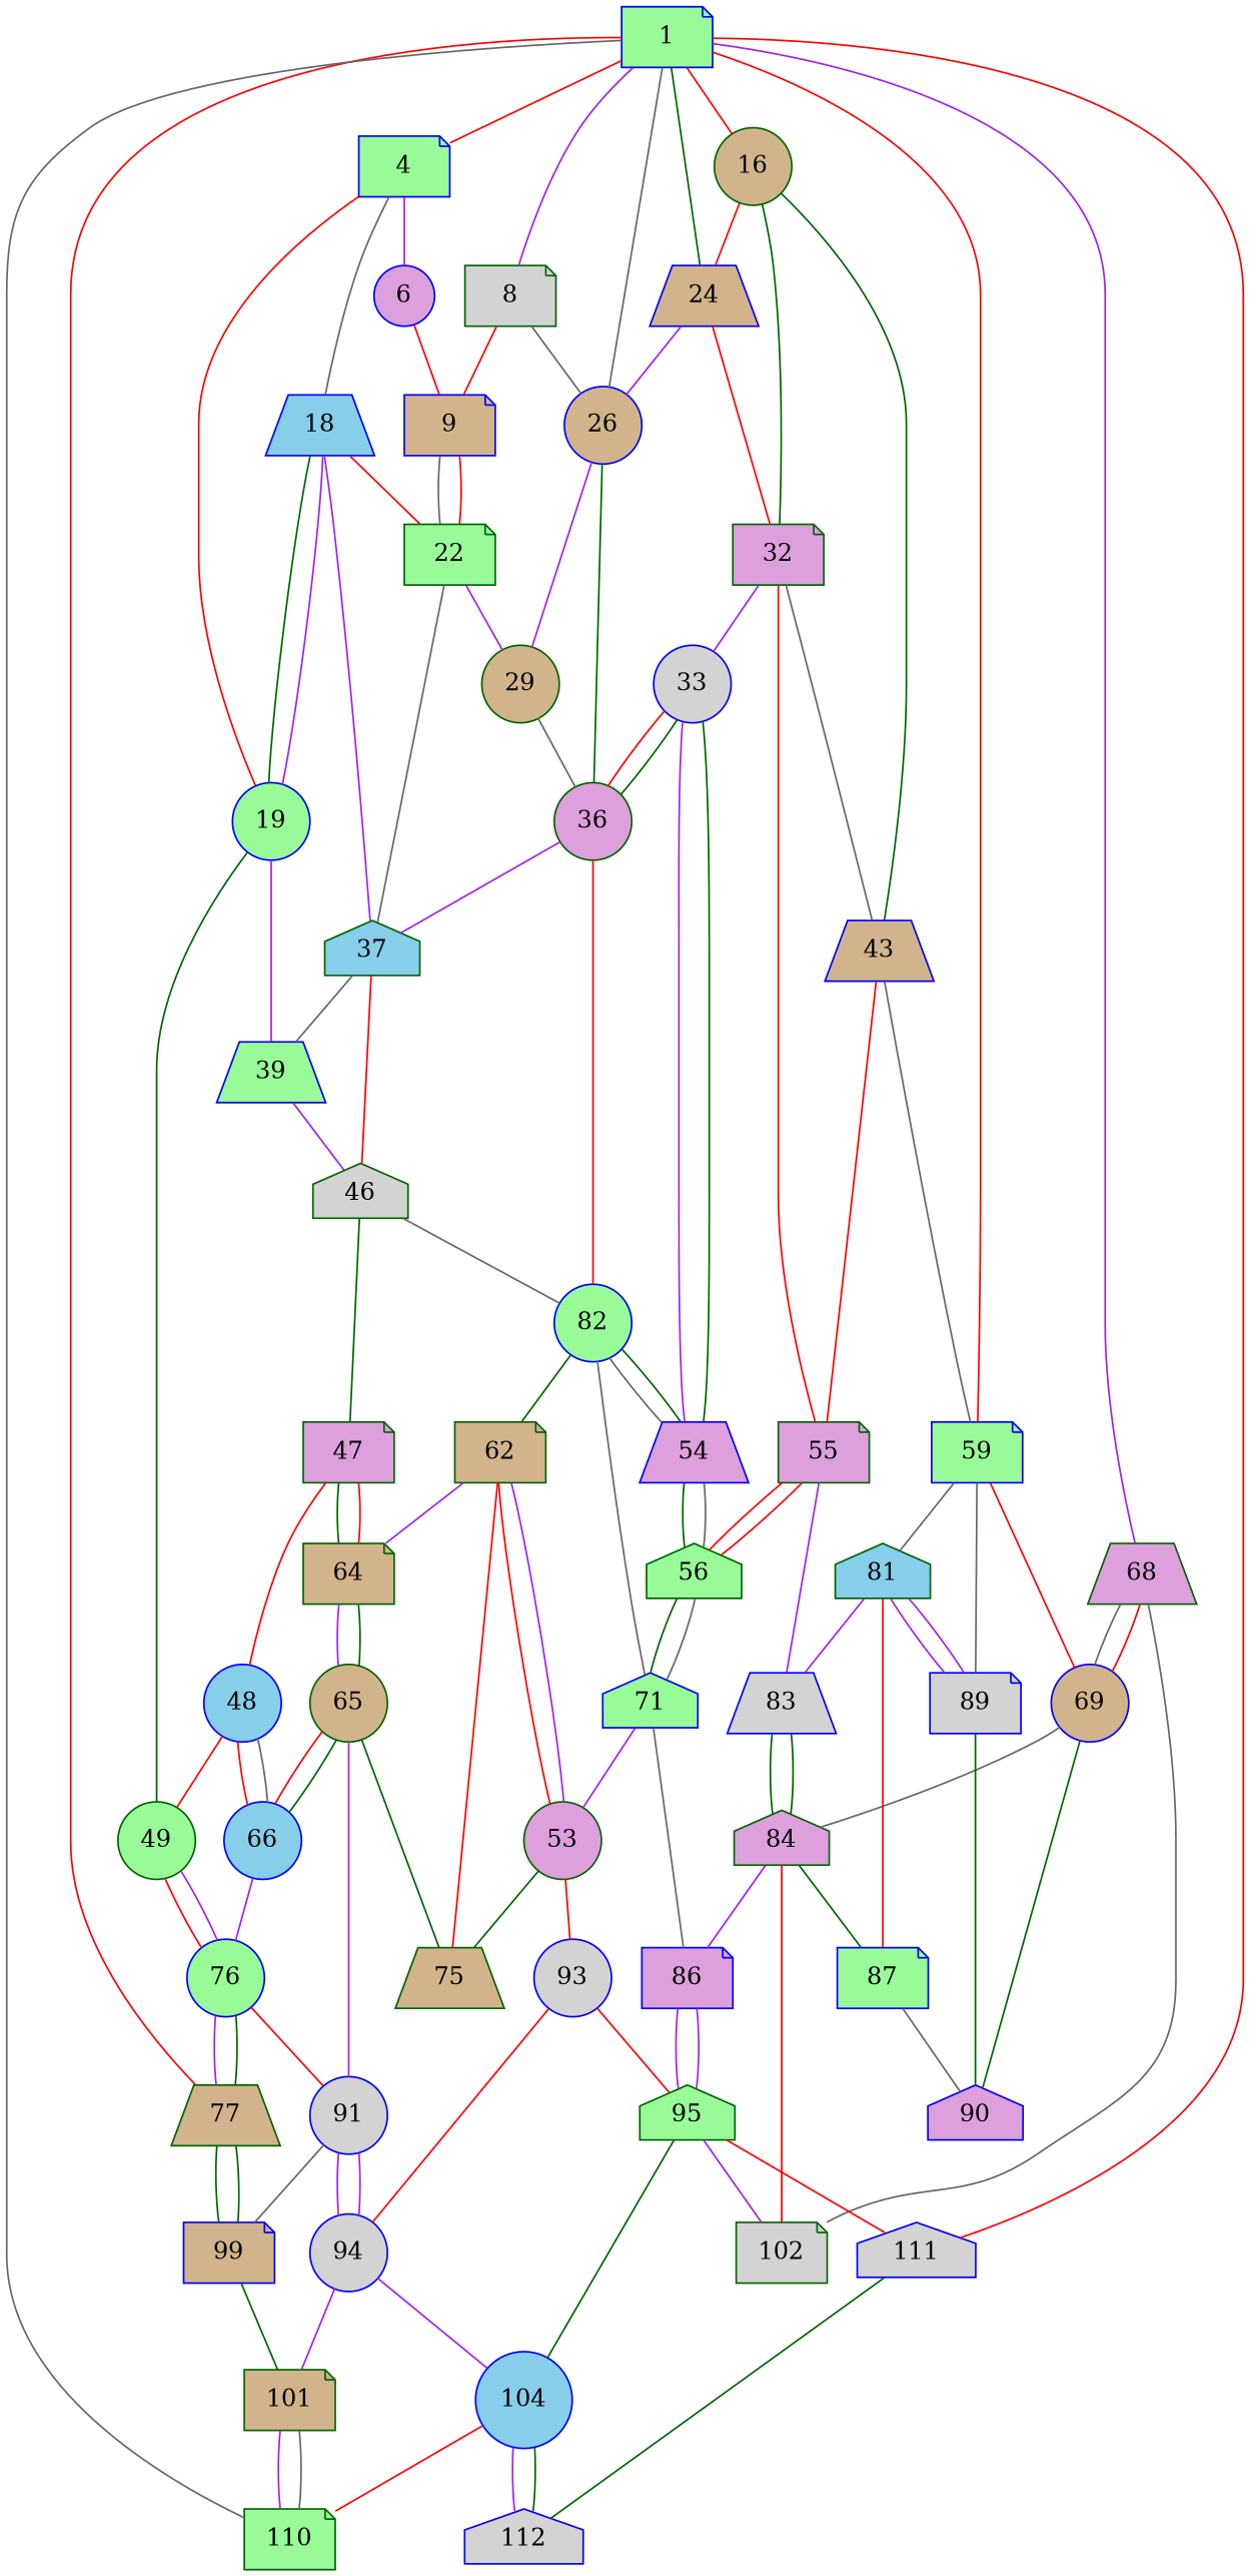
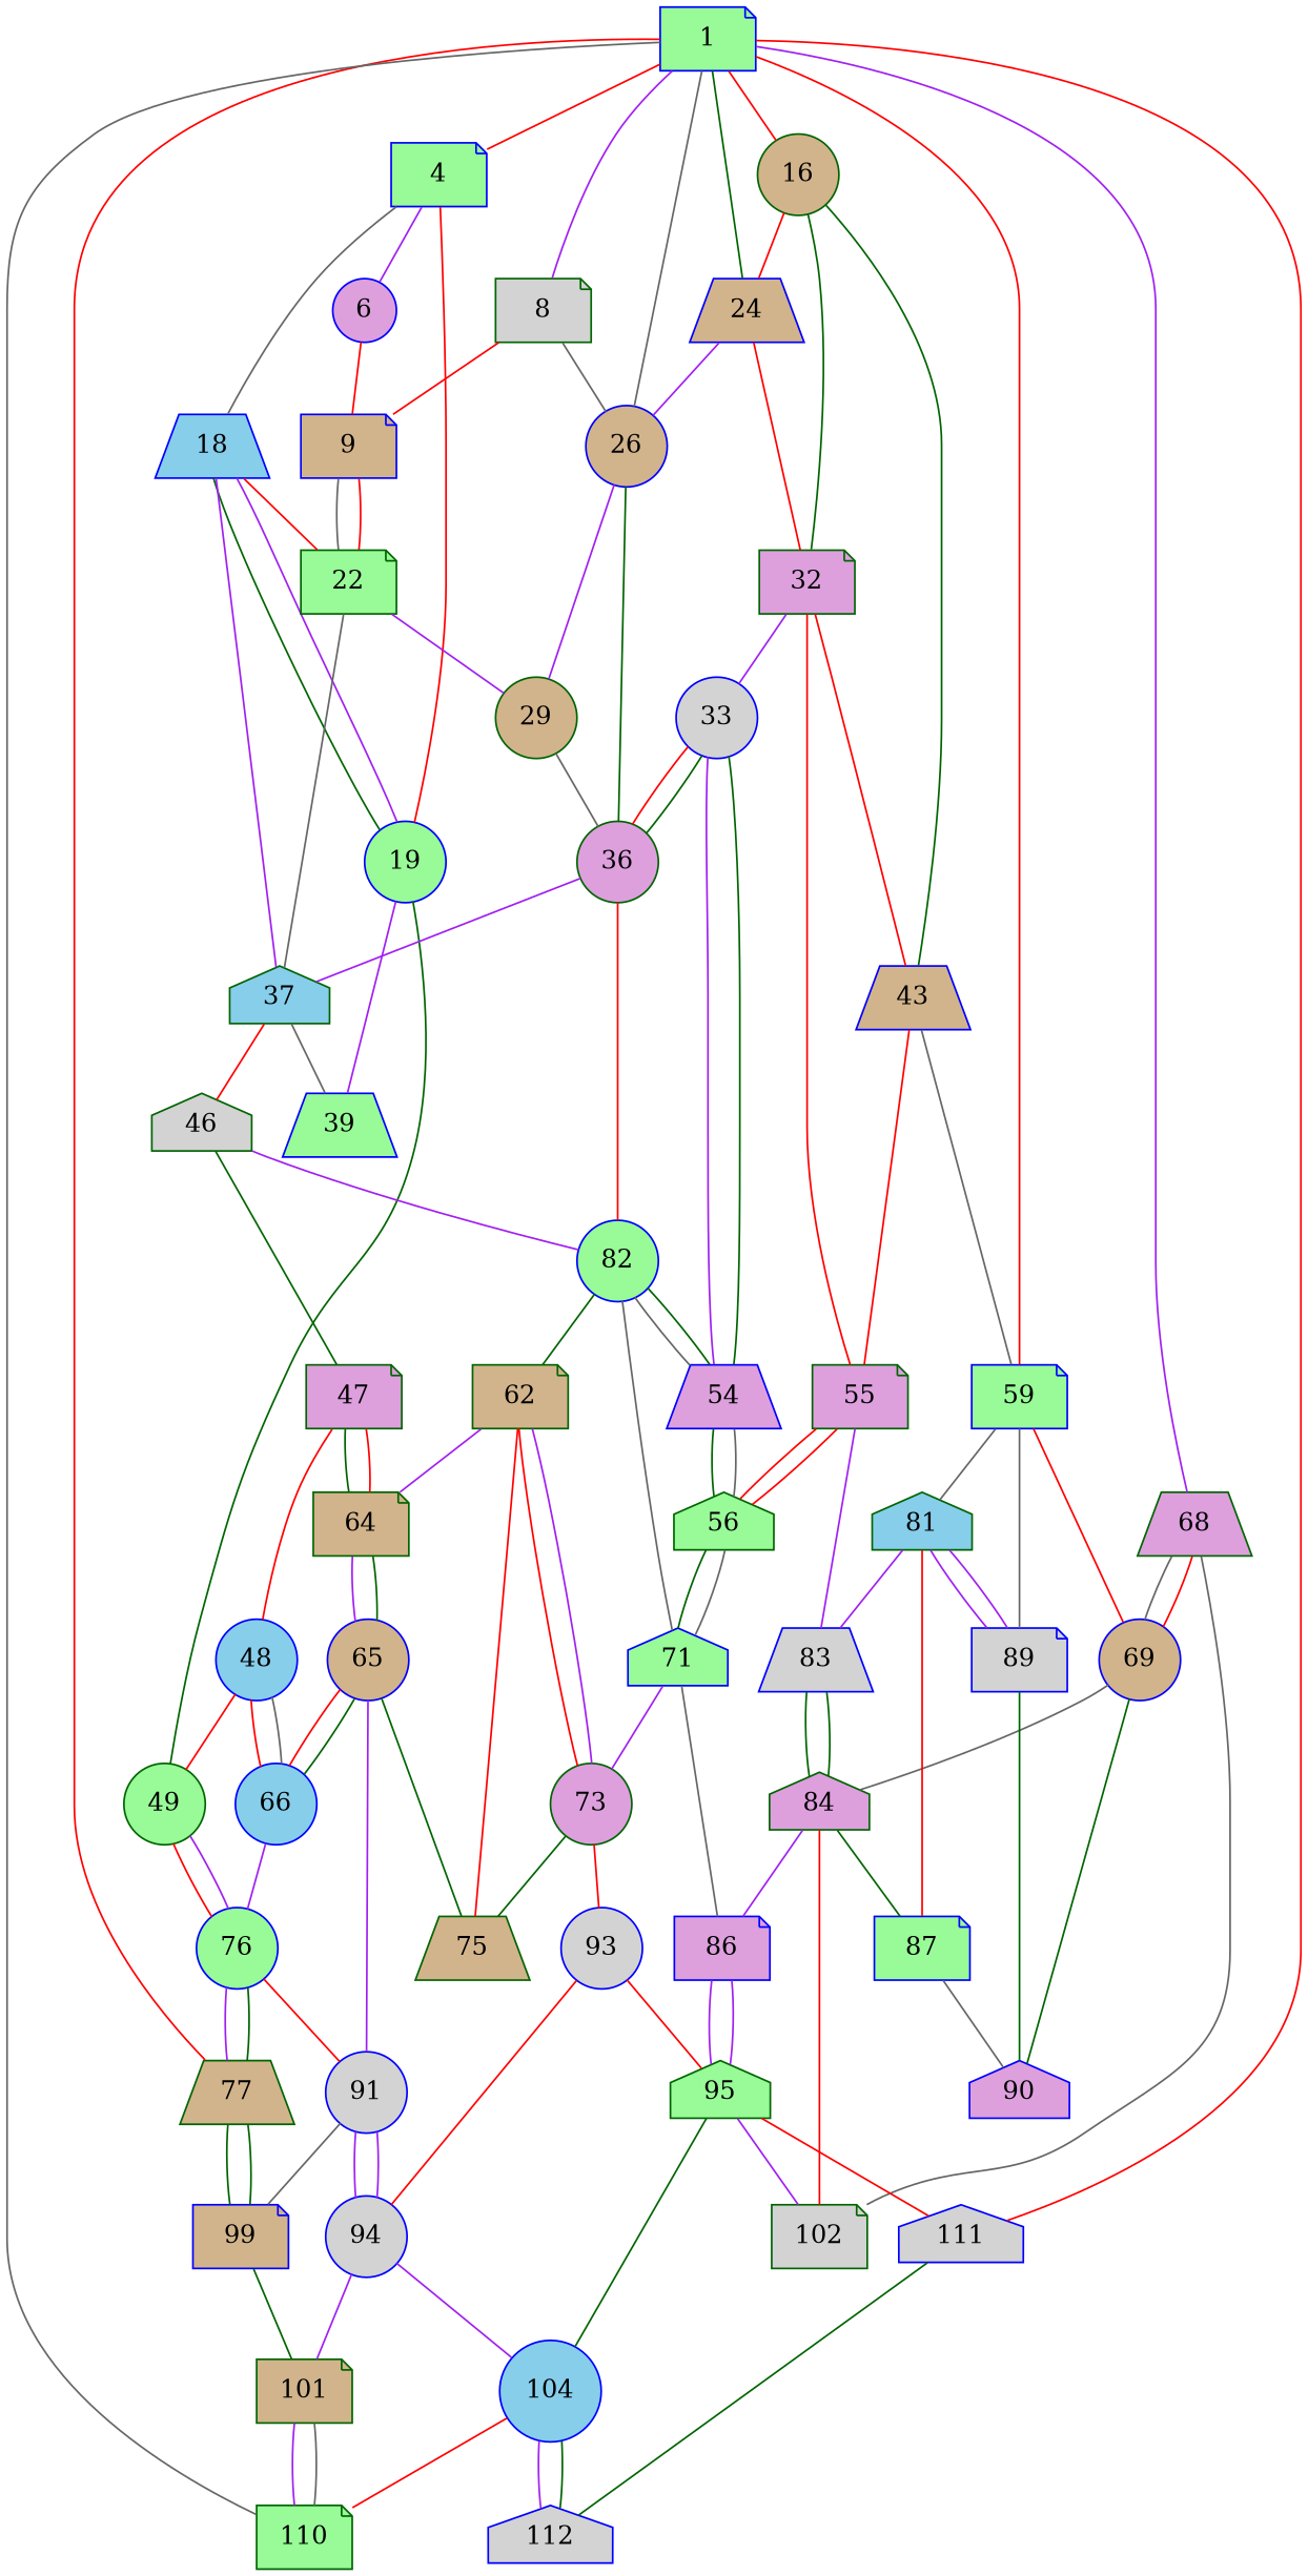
  graph {
    node [color=blue fillcolor=palegreen shape=circle style=filled]
    edge [color=red]
    1 [shape=note super="+7+2"]
    4 [shape=note super="+5"]
    8 [color=darkgreen fillcolor=lightgrey shape=note]
    16 [color=darkgreen fillcolor=tan super="+17+31"]
    24 [fillcolor=tan shape=trapezium super="+25"]
    26 [fillcolor=tan super="+27"]
    59 [shape=note super="+60+70"]
    68 [color=darkgreen fillcolor=plum shape=trapezium]
    77 [color=darkgreen fillcolor=tan shape=trapezium]
    110 [color=darkgreen shape=note]
    111 [fillcolor=lightgrey shape=house]
    6 [fillcolor=plum super="+10"]
    18 [fillcolor=skyblue shape=trapezium super="+23"]
    19 [super="+20"]
    9 [fillcolor=tan shape=note]
    32 [color=darkgreen fillcolor=plum shape=note super="+33"]
    43 [fillcolor=tan shape=trapezium super="+57"]
    29 [color=darkgreen fillcolor=tan]
    36 [color=darkgreen fillcolor=plum super="+45"]
    69 [fillcolor=tan super="+97"]
    81 [color=darkgreen fillcolor=skyblue shape=house super="+82"]
    89 [fillcolor=lightgrey shape=note]
    102 [color=darkgreen fillcolor=lightgrey shape=note super="+106"]
    99 [fillcolor=tan shape=note]
    112 [fillcolor=lightgrey shape=house]
    22 [color=darkgreen shape=note super="+30"]
    37 [color=darkgreen fillcolor=skyblue shape=house super="+40+38"]
    39 [shape=trapezium super="+41"]
    49 [color=darkgreen]
    n30 [fillcolor=lightgrey label=33]
    55 [color=darkgreen fillcolor=plum shape=note super="+58"]
    46 [color=darkgreen fillcolor=lightgrey shape=house super="+50"]
    76 [super="+79"]
    n34 [label=82 super="+53"]
    54 [fillcolor=plum shape=trapezium]
    56 [color=darkgreen shape=house]
    83 [fillcolor=lightgrey shape=trapezium]
    62 [color=darkgreen fillcolor=tan shape=note super="+63"]
    71 [shape=house super="+72"]
    47 [color=darkgreen fillcolor=plum shape=note]
    48 [fillcolor=skyblue]
    64 [color=darkgreen fillcolor=tan shape=note]
    66 [fillcolor=skyblue]
-   65 [color=darkgreen fillcolor=tan super="+80"]
+   65 [fillcolor=tan super="+80"]
    91 [fillcolor=lightgrey super="+92"]
-   73 [color=darkgreen fillcolor=plum super="+74" label=53]
+   73 [color=darkgreen fillcolor=plum super="+74"]
    75 [color=darkgreen fillcolor=tan shape=trapezium]
    86 [fillcolor=plum shape=note]
    84 [color=darkgreen fillcolor=plum shape=house super="+88+85"]
    90 [fillcolor=plum shape=house]
    87 [shape=note]
    93 [fillcolor=lightgrey]
    94 [fillcolor=lightgrey super="+100"]
    95 [color=darkgreen shape=house super="+96+108"]
    101 [color=darkgreen fillcolor=tan shape=note]
    104 [fillcolor=skyblue super="+105"]
    1 -- 4 [weight=2]
    1 -- 8 [color=purple]
    1 -- 16 [weight=3]
    1 -- 24 [color=darkgreen]
    1 -- 26 [color=gray40]
    1 -- 59
    1 -- 68 [color=purple]
    1 -- 77
    1 -- 110 [color=gray40]
    1 -- 111
    4 -- 6 [color=purple weight=2]
    4 -- 18 [color=gray40]
    4 -- 19
    8 -- 26 [color=gray40]
    8 -- 9
    16 -- 24
    16 -- 32 [color=darkgreen]
    16 -- 43 [color=darkgreen]
    24 -- 26 [color=purple]
    24 -- 32
    26 -- 29 [color=purple]
    26 -- 36 [color=darkgreen]
    59 -- 69
    59 -- 81 [color=gray40]
    59 -- 89 [color=gray40]
    68 -- 69 [color=gray40]
    68 -- 69
    68 -- 102 [color=gray40]
    77 -- 99 [color=darkgreen]
    77 -- 99 [color=darkgreen]
    111 -- 112 [color=darkgreen]
    6 -- 9
    18 -- 19 [color=darkgreen]
    18 -- 19 [color=purple]
    18 -- 22
    18 -- 37 [color=purple]
    19 -- 39 [color=purple weight=2]
    19 -- 49 [color=darkgreen]
    9 -- 22 [color=gray40]
    9 -- 22
-   32 -- 43 [color=gray40]
+   32 -- 43
    32 -- n30 [color=purple]
    32 -- 55
    43 -- 59 [color=gray40]
    43 -- 55
    29 -- 36 [color=gray40]
    36 -- 37 [color=purple]
    36 -- n34
    69 -- 84 [color=gray40]
    69 -- 90 [color=darkgreen]
    81 -- 89 [color=purple]
    81 -- 89 [color=purple]
    81 -- 83 [color=purple]
    81 -- 87
    89 -- 90 [color=darkgreen]
    99 -- 101 [color=darkgreen]
    22 -- 29 [color=purple]
    22 -- 37 [color=gray40]
    37 -- 39 [color=gray40]
    37 -- 46
-   39 -- 46 [color=purple]
    49 -- 76
    49 -- 76 [color=purple]
    n30 -- 36
    n30 -- 36 [color=darkgreen]
    n30 -- 54 [color=purple]
    n30 -- 54 [color=darkgreen]
    55 -- 56
    55 -- 56
    55 -- 83 [color=purple]
-   46 -- n34 [color=gray40]
+   46 -- n34 [color=purple]
    46 -- 47 [color=darkgreen]
    76 -- 77 [color=purple]
    76 -- 77 [color=darkgreen]
    76 -- 91
    n34 -- 54 [color=gray40]
    n34 -- 54 [color=darkgreen]
    n34 -- 62 [color=darkgreen]
    n34 -- 71 [color=gray40]
    54 -- 56 [color=darkgreen]
    54 -- 56 [color=gray40]
    56 -- 71 [color=darkgreen]
    56 -- 71 [color=gray40]
    83 -- 84 [color=darkgreen]
    83 -- 84 [color=darkgreen]
    62 -- 64 [color=purple]
    62 -- 73
    62 -- 73 [color=purple]
    62 -- 75
    71 -- 73 [color=purple]
    71 -- 86 [color=gray40]
    47 -- 48
    47 -- 64 [color=darkgreen]
    47 -- 64
    48 -- 49
    48 -- 66
    48 -- 66 [color=gray40]
    64 -- 65 [color=purple]
    64 -- 65 [color=darkgreen]
    66 -- 76 [color=purple]
    65 -- 66
    65 -- 66 [color=darkgreen]
    65 -- 91 [color=purple]
    65 -- 75 [color=darkgreen]
    91 -- 99 [color=gray40]
    91 -- 94 [color=purple]
    91 -- 94 [color=purple]
    73 -- 75 [color=darkgreen]
    73 -- 93
    86 -- 95 [color=purple]
    86 -- 95 [color=purple]
    84 -- 102 [weight=3]
    84 -- 86 [color=purple]
    84 -- 87 [color=darkgreen]
    87 -- 90 [color=gray40]
    93 -- 94
    93 -- 95
    94 -- 101 [color=purple]
    94 -- 104 [color=purple]
    95 -- 111
    95 -- 102 [color=purple]
    95 -- 104 [color=darkgreen]
    101 -- 110 [color=purple]
    101 -- 110 [color=gray40]
    104 -- 110
    104 -- 112 [color=purple weight=2]
    104 -- 112 [color=darkgreen]
  }
